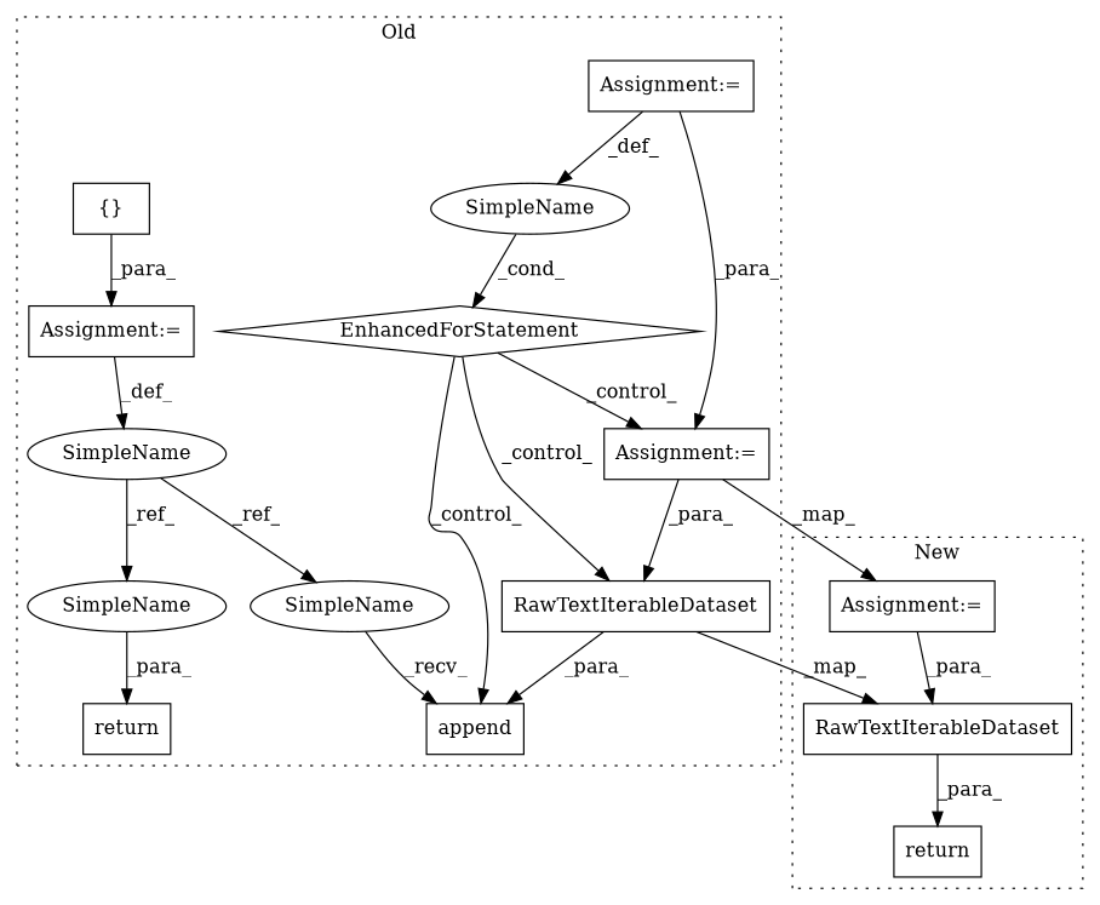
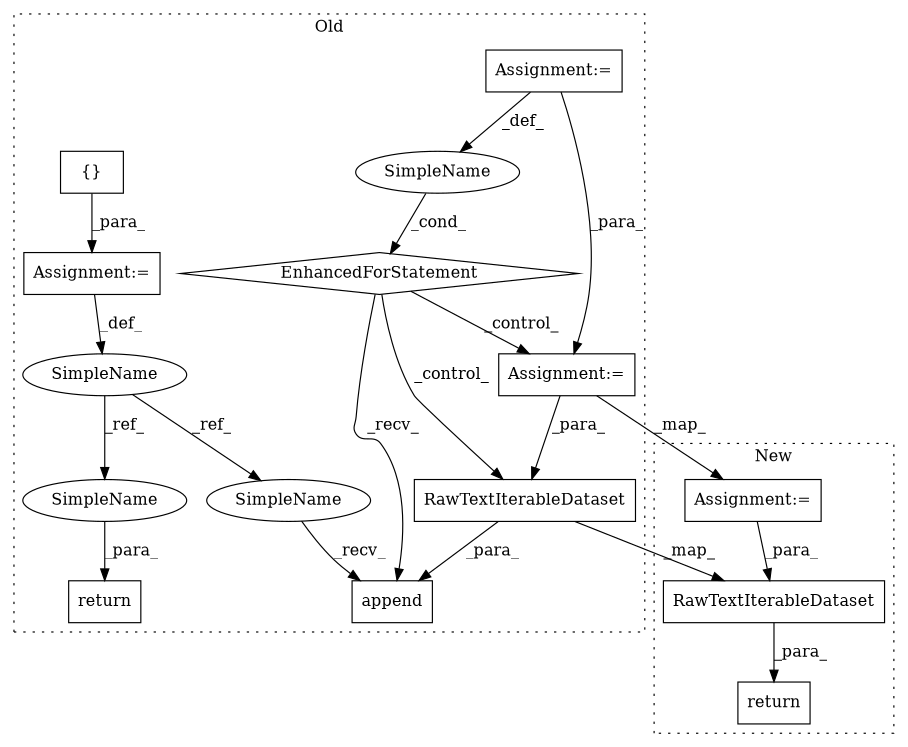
  digraph {
    node [a=7 l=8 s="1614,1683" shape=box]
    n1 [a=32 l="23,1" label=RawTextIterableDataset s="1763,1841"]
    n2 [l="53,2" label="Assignment:="]
    n3 [a=70 l="53,2" label=EnhancedForStatement shape=diamond]
    n4 [a=42 l=4 label=SimpleName s=1671 shape=ellipse]
    n5 [a=32 l="7,1" label=append s="1756,1842"]
    n6 [a=4 l=2 label="{}" s=1606]
    n7 [a=42 label=SimpleName s=1539 shape=ellipse]
    n8 [a=41 l=7 label=return s=1855]
    n9 [l=1 label="Assignment:=" s=1547]
    n10 [l=1 label="Assignment:=" s=1697]
    n11 [a=42 label=SimpleName s=1862 shape=ellipse]
    n12 [a=42 label=SimpleName s=1747 shape=ellipse]
    n13 [a=32 l="23,1" label=RawTextIterableDataset s="1530,1609"]
    n14 [a=41 l=7 label=return s=1523]
    n15 [l=1 label="Assignment:=" s=1474]
    subgraph cluster_1 {
      label=Old
      style=dotted
      n1
      n2
      n3
      n4
      n5
      n6
      n7
      n8
      n9
      n10
      n11
      n12
    }
    subgraph cluster_2 {
      label=New
      style=dotted
      n13
      n14
      n15
    }
    n1 -> n5 [label=_para_]
    n1 -> n13 [label=_map_]
    n2 -> n4 [label=_def_]
    n2 -> n10 [label=_para_]
    n3 -> n1 [label=_control_]
-   n3 -> n5 [label=_control_]
+   n3 -> n5 [label=_recv_]
    n3 -> n10 [label=_control_]
    n4 -> n3 [label=_cond_]
    n6 -> n9 [label=_para_]
    n7 -> n11 [label=_ref_]
    n7 -> n12 [label=_ref_]
    n9 -> n7 [label=_def_]
    n10 -> n1 [label=_para_]
    n10 -> n15 [label=_map_]
    n11 -> n8 [label=_para_]
    n12 -> n5 [label=_recv_]
    n13 -> n14 [label=_para_]
    n15 -> n13 [label=_para_]
  }
